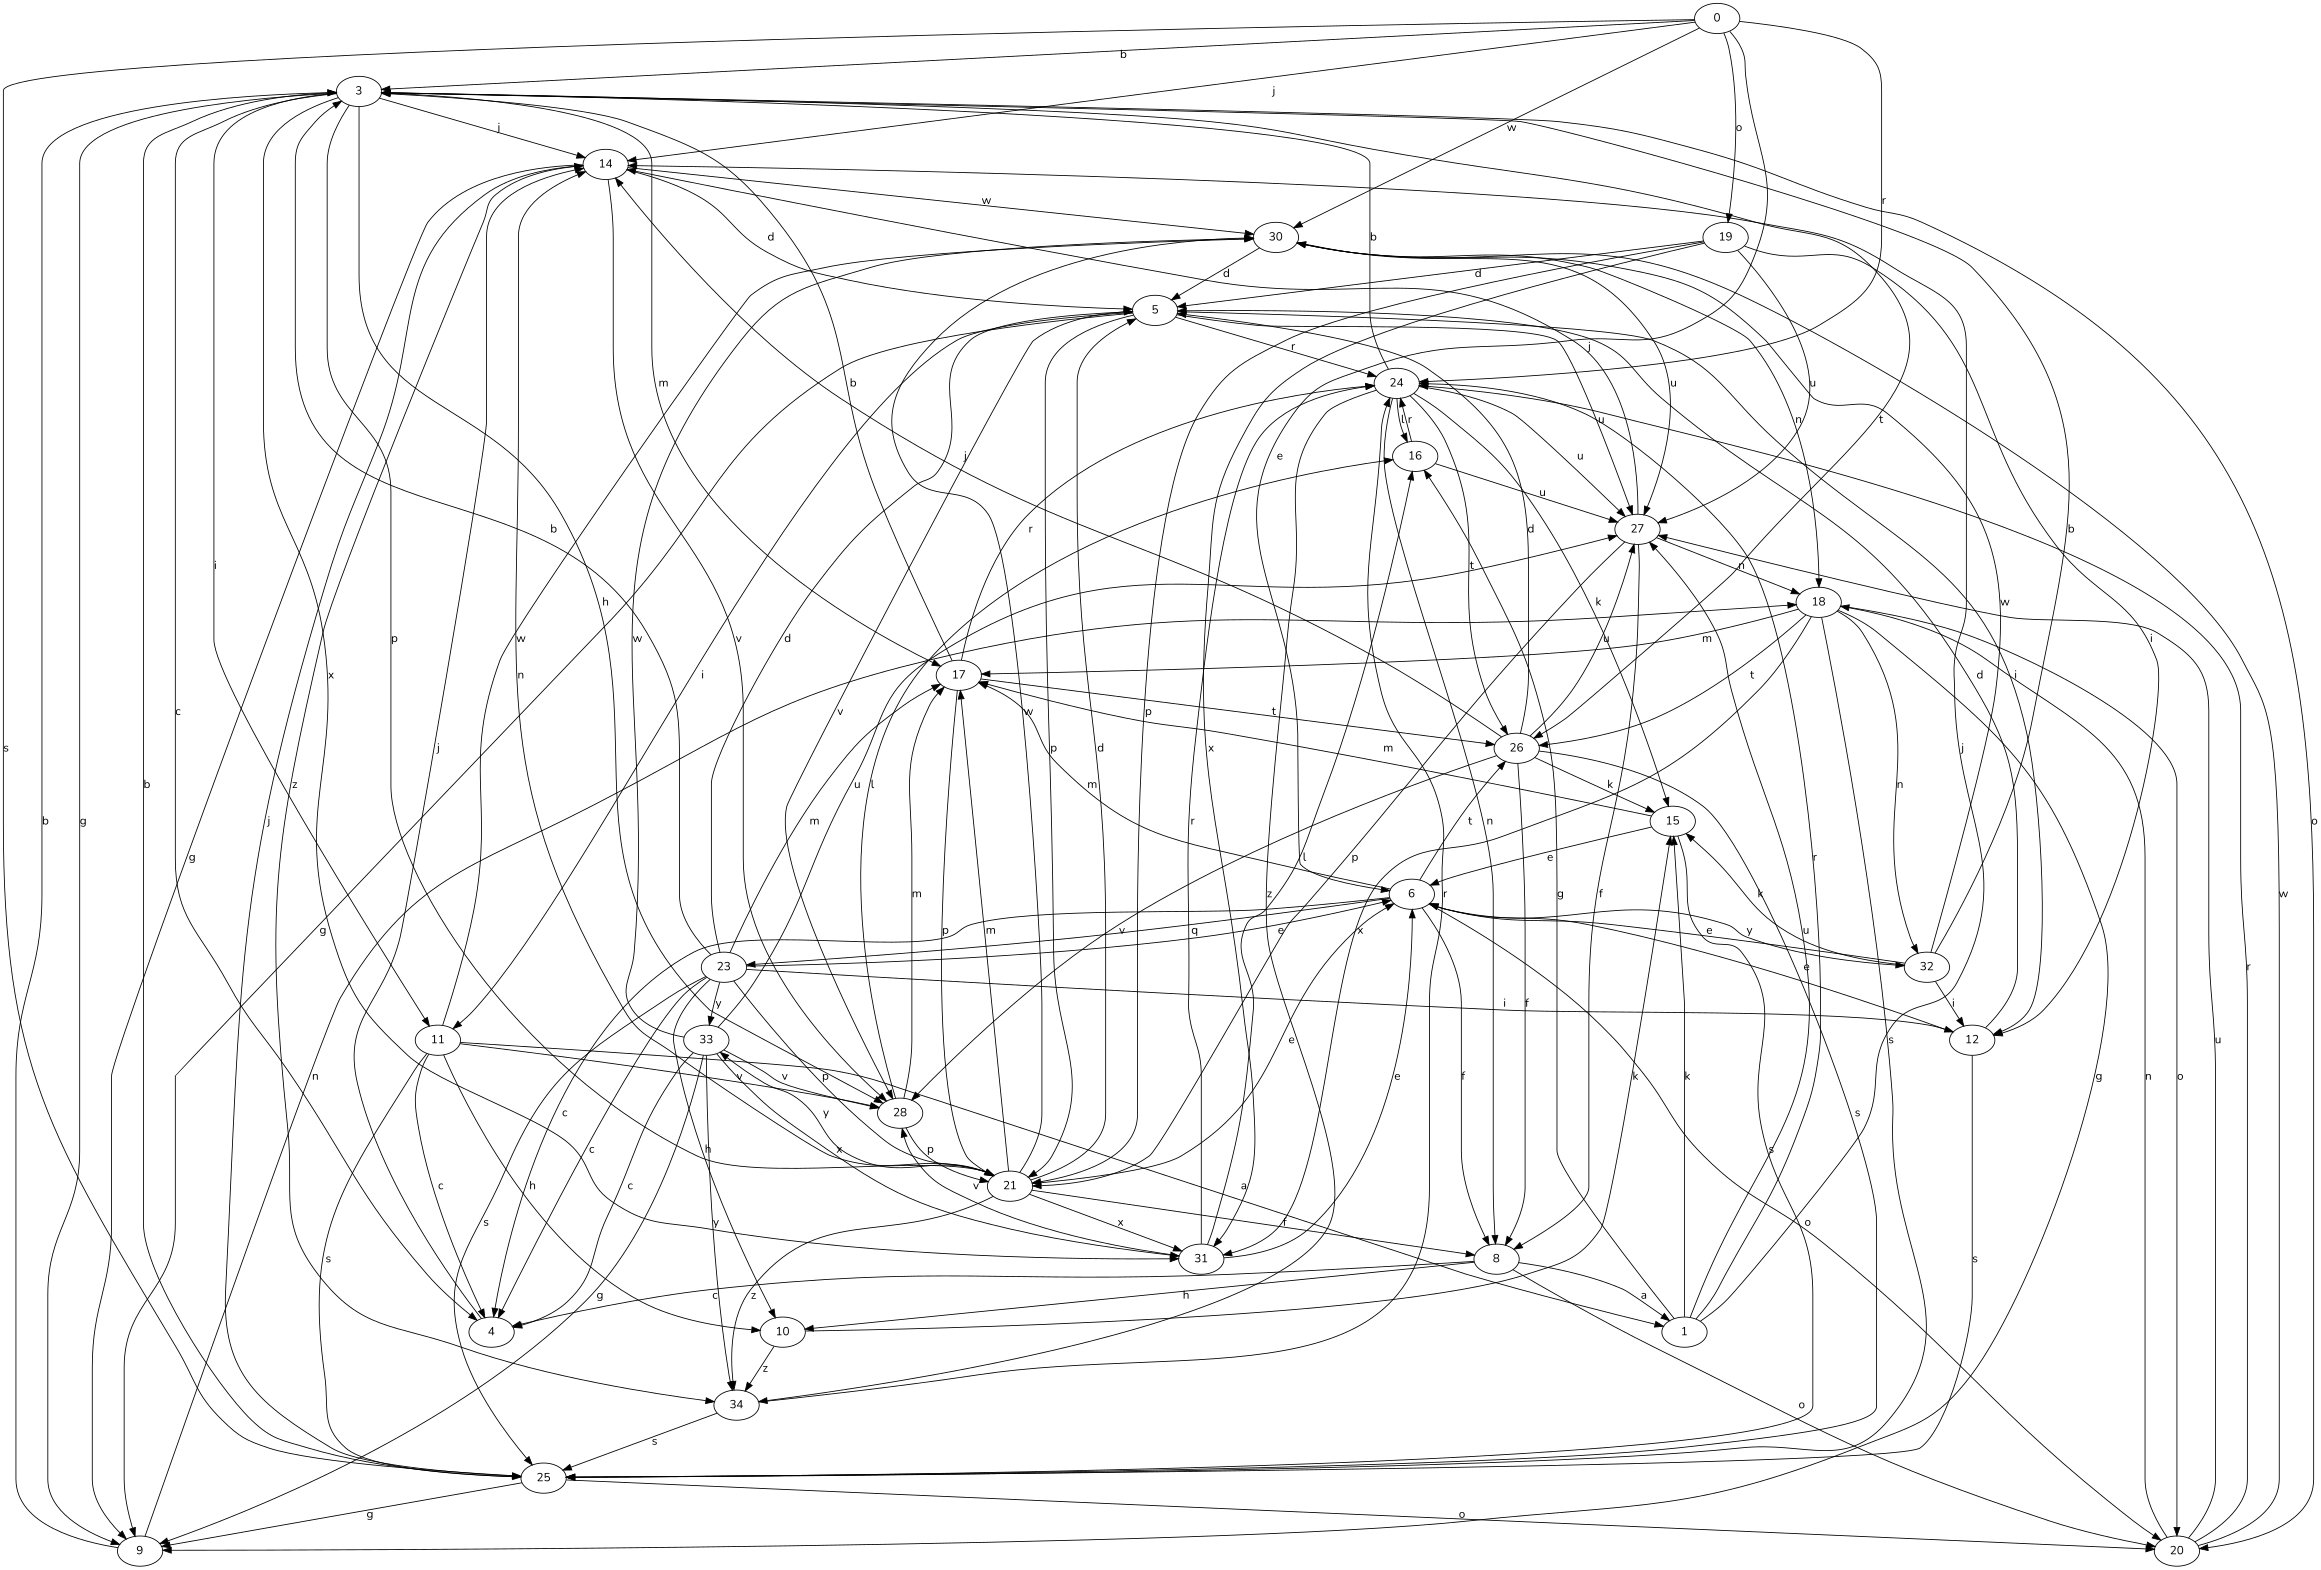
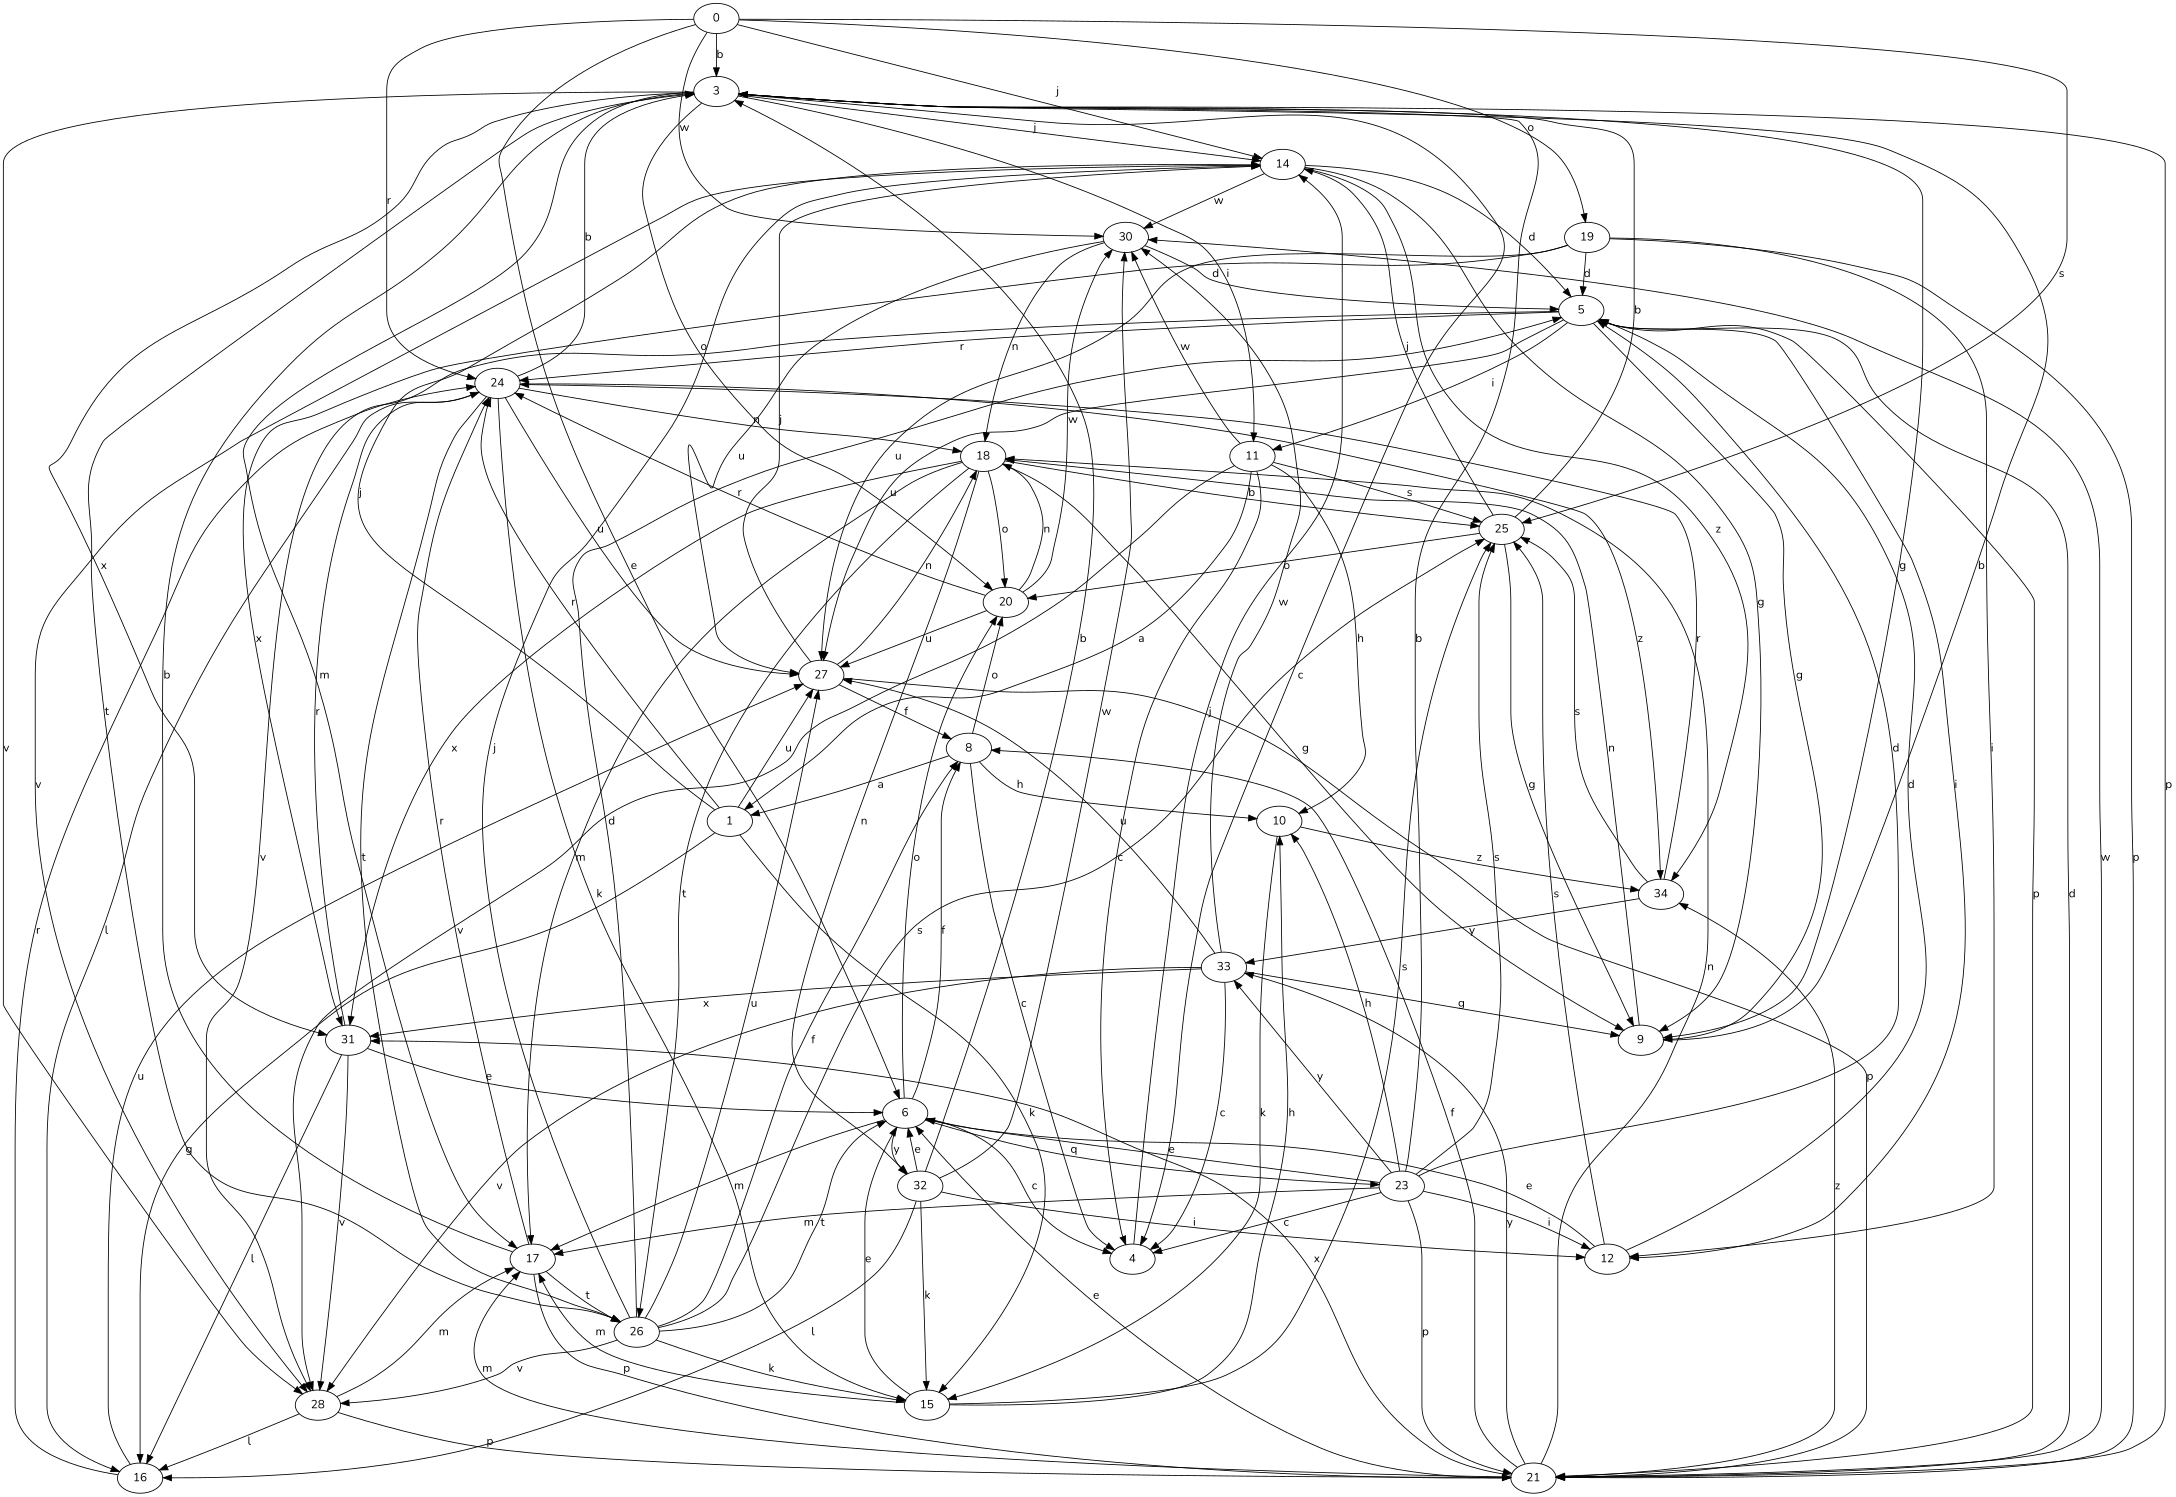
  strict digraph {
    fontname=Nunito
    node [fontname=Nunito]
    edge [fontname=Nunito]
    0
    3
    6
    14
    19
    24
    25
    30
    4
    9
    11
    17
    20
    21
    26
    28
    31
    8
    23
    32
    5
    34
    27
    12
    15
    16
    18
    1
    10
    33
    0 -> 3 [label=b]
    0 -> 6 [label=e]
    0 -> 14 [label=j]
    0 -> 19 [label=o]
    0 -> 24 [label=r]
    0 -> 25 [label=s]
    0 -> 30 [label=w]
    3 -> 14 [label=j]
    3 -> 4 [label=c]
    3 -> 9 [label=g]
    3 -> 11 [label=i]
    3 -> 17 [label=m]
    3 -> 20 [label=o]
    3 -> 21 [label=p]
    3 -> 26 [label=t]
-   3 -> 28 [label=h]
+   3 -> 28 [label=v]
    3 -> 31 [label=x]
    6 -> 4 [label=c]
    6 -> 17 [label=m]
    6 -> 20 [label=o]
-   6 -> 26 [label=t]
+   26 -> 6 [label=t]
    6 -> 8 [label=f]
    6 -> 23 [label=q]
    6 -> 32 [label=y]
    14 -> 30 [label=w]
    14 -> 9 [label=g]
    14 -> 28 [label=v]
    14 -> 5 [label=d]
    14 -> 34 [label=z]
    19 -> 21 [label=p]
    19 -> 31 [label=x]
    19 -> 5 [label=d]
    19 -> 27 [label=u]
    19 -> 12 [label=i]
    24 -> 3 [label=b]
    24 -> 26 [label=t]
    24 -> 34 [label=z]
    24 -> 27 [label=u]
    24 -> 15 [label=k]
    24 -> 16 [label=l]
-   24 -> 8 [label=n]
+   24 -> 18 [label=n]
    25 -> 3 [label=b]
    25 -> 14 [label=j]
    25 -> 9 [label=g]
    25 -> 20 [label=o]
    30 -> 5 [label=d]
    30 -> 27 [label=u]
    30 -> 18 [label=n]
    4 -> 14 [label=j]
    9 -> 3 [label=b]
    9 -> 18 [label=n]
    11 -> 25 [label=s]
    11 -> 30 [label=w]
    11 -> 4 [label=c]
    11 -> 28 [label=v]
    11 -> 1 [label=a]
    11 -> 10 [label=h]
    17 -> 3 [label=b]
    17 -> 24 [label=r]
    17 -> 21 [label=p]
    17 -> 26 [label=t]
    20 -> 24 [label=r]
    20 -> 30 [label=w]
    20 -> 27 [label=u]
    20 -> 18 [label=n]
    21 -> 6 [label=e]
    21 -> 30 [label=w]
    21 -> 17 [label=m]
    21 -> 31 [label=x]
    21 -> 8 [label=f]
    21 -> 5 [label=d]
    21 -> 34 [label=z]
-   21 -> 14 [label=n]
+   21 -> 18 [label=n]
    21 -> 33 [label=y]
    26 -> 14 [label=j]
    26 -> 25 [label=s]
    26 -> 28 [label=v]
    26 -> 8 [label=f]
    26 -> 5 [label=d]
    26 -> 27 [label=u]
    26 -> 15 [label=k]
    28 -> 17 [label=m]
    28 -> 21 [label=p]
    28 -> 16 [label=l]
    31 -> 6 [label=e]
    31 -> 24 [label=r]
    31 -> 28 [label=v]
    31 -> 16 [label=l]
    8 -> 4 [label=c]
    8 -> 20 [label=o]
    8 -> 1 [label=a]
    8 -> 10 [label=h]
    23 -> 3 [label=b]
    23 -> 6 [label=e]
    23 -> 25 [label=s]
    23 -> 4 [label=c]
    23 -> 17 [label=m]
    23 -> 21 [label=p]
    23 -> 5 [label=d]
    23 -> 12 [label=i]
    23 -> 10 [label=h]
    23 -> 33 [label=y]
    32 -> 3 [label=b]
    32 -> 6 [label=e]
    32 -> 30 [label=w]
    32 -> 12 [label=i]
    32 -> 15 [label=k]
+   32 -> 16 [label=l]
    5 -> 24 [label=r]
    5 -> 9 [label=g]
    5 -> 11 [label=i]
    5 -> 21 [label=p]
    5 -> 28 [label=v]
    5 -> 27 [label=u]
    5 -> 12 [label=i]
    34 -> 24 [label=r]
    34 -> 25 [label=s]
-   33 -> 34 [label=y]
+   34 -> 33 [label=y]
    27 -> 14 [label=j]
    27 -> 21 [label=p]
    27 -> 8 [label=f]
    27 -> 18 [label=n]
    12 -> 6 [label=e]
    12 -> 25 [label=s]
    12 -> 5 [label=d]
    15 -> 6 [label=e]
    15 -> 25 [label=s]
    15 -> 17 [label=m]
+   15 -> 10 [label=h]
    16 -> 24 [label=r]
    16 -> 27 [label=u]
-   18 -> 25 [label=s]
+   18 -> 25 [label=b]
    18 -> 9 [label=g]
    18 -> 17 [label=m]
    18 -> 20 [label=o]
    18 -> 26 [label=t]
    18 -> 31 [label=x]
    18 -> 32 [label=n]
    1 -> 14 [label=j]
    1 -> 24 [label=r]
    1 -> 27 [label=u]
    1 -> 15 [label=k]
    1 -> 16 [label=g]
    10 -> 34 [label=z]
    10 -> 15 [label=k]
    33 -> 30 [label=w]
    33 -> 4 [label=c]
    33 -> 9 [label=g]
    33 -> 28 [label=v]
    33 -> 31 [label=x]
    33 -> 27 [label=u]
  }
